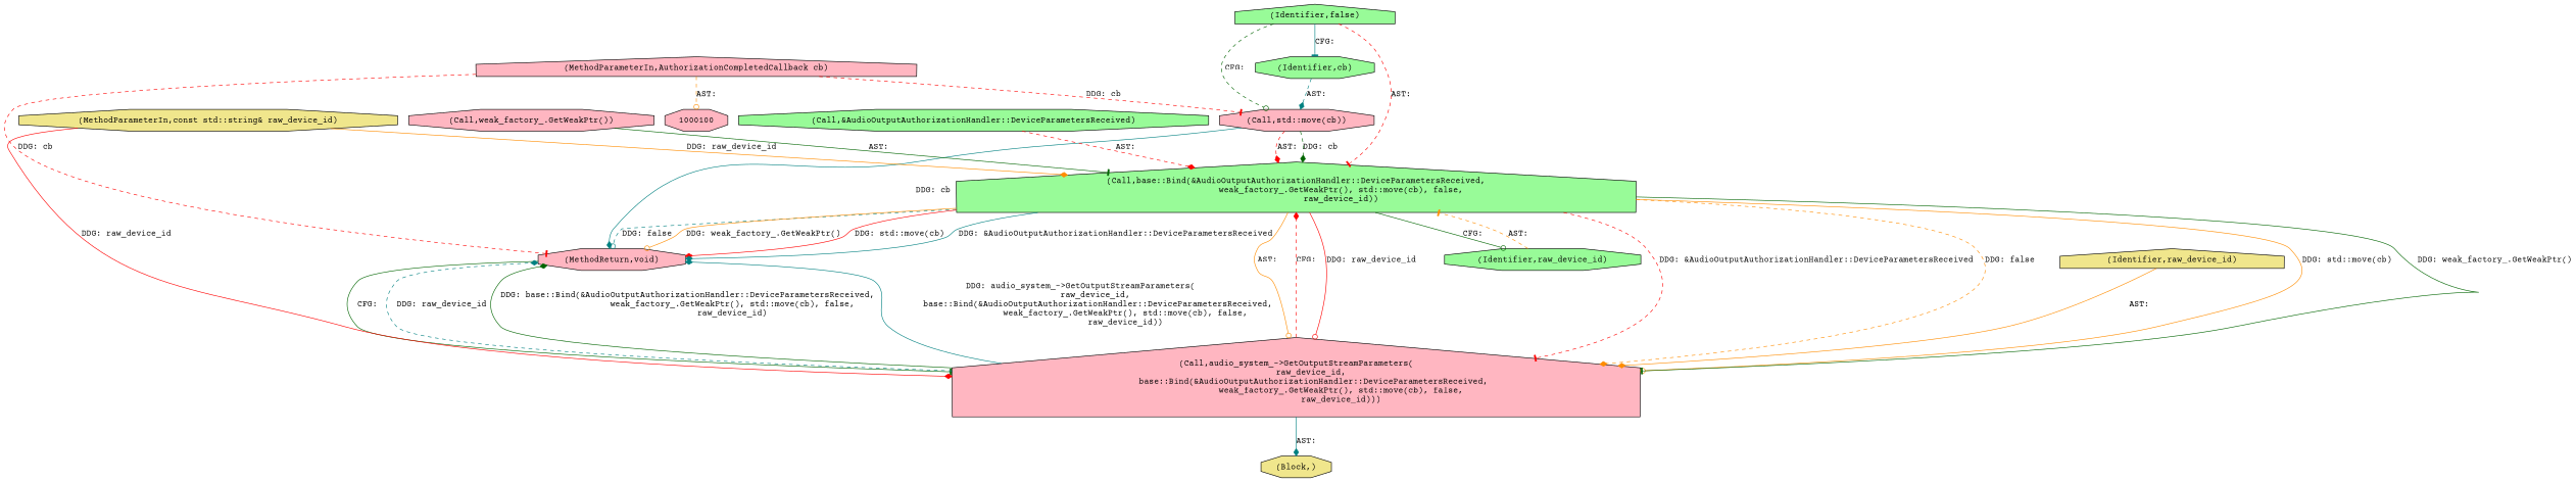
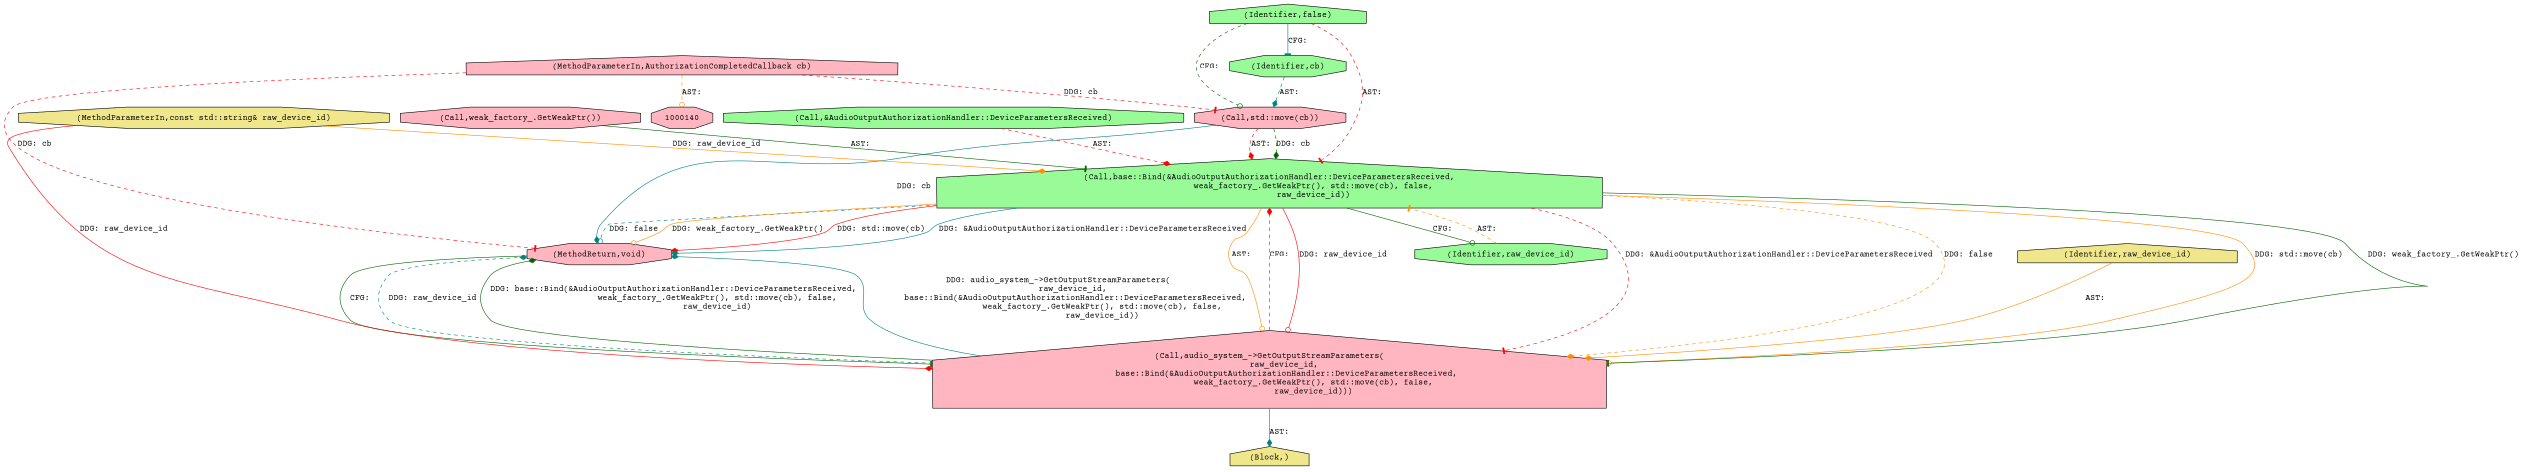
  digraph {
    fontname="Courier Prime"
    node [fillcolor=lightpink fontname="Courier Prime" shape=octagon style=filled]
    edge [arrowhead=diamond color=red fontname="Courier Prime" style=solid]
    n1 [label="(Call,std::move(cb))"]
    n2 [fillcolor=palegreen label="(Call,base::Bind(&AudioOutputAuthorizationHandler::DeviceParametersReceived,\n                  weak_factory_.GetWeakPtr(), std::move(cb), false,\n                  raw_device_id))" shape=house]
    n3 [label="(MethodReturn,void)"]
    n4 [label="(Call,audio_system_->GetOutputStreamParameters(\n      raw_device_id,\n       base::Bind(&AudioOutputAuthorizationHandler::DeviceParametersReceived,\n                  weak_factory_.GetWeakPtr(), std::move(cb), false,\n                  raw_device_id)))" shape=house]
    n5 [fillcolor=palegreen label="(Identifier,raw_device_id)"]
    n6 [fillcolor=palegreen label="(Identifier,cb)"]
    n7 [label="(MethodParameterIn,AuthorizationCompletedCallback cb)" shape=house]
-   1000100
-   n9 [fillcolor=khaki label="(Block,)"]
+   1000100 [label=1000140]
+   n9 [fillcolor=khaki label="(Block,)" shape=house]
    n10 [fillcolor=palegreen label="(Identifier,false)" shape=house]
    n11 [label="(Call,weak_factory_.GetWeakPtr())"]
    n12 [fillcolor=palegreen label="(Call,&AudioOutputAuthorizationHandler::DeviceParametersReceived)"]
    n13 [fillcolor=khaki label="(Identifier,raw_device_id)" shape=house]
    n14 [fillcolor=khaki label="(MethodParameterIn,const std::string& raw_device_id)"]
    n1 -> n2 [label="AST: " style=dashed]
    n1 -> n2 [color=darkgreen label="DDG: cb" style=dashed]
    n1 -> n3 [color=teal label="DDG: cb"]
    n2 -> n3 [arrowhead=odot color=teal label="DDG: false" style=dashed]
    n2 -> n3 [arrowhead=odot color=darkorange label="DDG: weak_factory_.GetWeakPtr()"]
    n2 -> n3 [label="DDG: std::move(cb)"]
    n2 -> n3 [color=teal label="DDG: &AudioOutputAuthorizationHandler::DeviceParametersReceived"]
    n2 -> n4 [arrowhead=odot color=darkorange label="AST: "]
    n2 -> n4 [arrowhead=odot label="DDG: raw_device_id"]
    n2 -> n4 [arrowhead=tee label="DDG: &AudioOutputAuthorizationHandler::DeviceParametersReceived" style=dashed]
    n2 -> n4 [color=darkorange label="DDG: false" style=dashed]
    n2 -> n4 [arrowhead=odot color=darkorange label="DDG: std::move(cb)"]
    n2 -> n4 [arrowhead=tee color=darkgreen label="DDG: weak_factory_.GetWeakPtr()"]
    n2 -> n5 [arrowhead=odot color=darkgreen label="CFG: "]
    n3 -> n4 [arrowhead=tee color=darkgreen label="CFG: "]
    n4 -> n2 [label="CFG: " style=dashed]
    n4 -> n3 [color=teal label="DDG: raw_device_id" style=dashed]
    n4 -> n3 [color=darkgreen label="DDG: base::Bind(&AudioOutputAuthorizationHandler::DeviceParametersReceived,\n                  weak_factory_.GetWeakPtr(), std::move(cb), false,\n                  raw_device_id)"]
    n4 -> n3 [color=teal label="DDG: audio_system_->GetOutputStreamParameters(\n      raw_device_id,\n       base::Bind(&AudioOutputAuthorizationHandler::DeviceParametersReceived,\n                  weak_factory_.GetWeakPtr(), std::move(cb), false,\n                  raw_device_id))"]
    n4 -> n9 [color=teal label="AST: "]
    n5 -> n2 [arrowhead=tee color=darkorange label="AST: " style=dashed]
    n6 -> n1 [color=teal label="AST: " style=dashed]
    n7 -> n1 [arrowhead=tee label="DDG: cb" style=dashed]
    n7 -> n3 [arrowhead=tee label="DDG: cb" style=dashed]
    n7 -> 1000100 [arrowhead=odot color=darkorange label="AST: " style=dashed]
    n10 -> n1 [arrowhead=odot color=darkgreen label="CFG: " style=dashed]
    n10 -> n2 [arrowhead=tee label="AST: " style=dashed]
    n10 -> n6 [arrowhead=tee color=teal label="CFG: "]
    n11 -> n2 [arrowhead=tee color=darkgreen label="AST: "]
    n12 -> n2 [label="AST: " style=dashed]
    n13 -> n4 [color=darkorange label="AST: "]
    n14 -> n2 [color=darkorange label="DDG: raw_device_id"]
    n14 -> n4 [label="DDG: raw_device_id"]
  }
